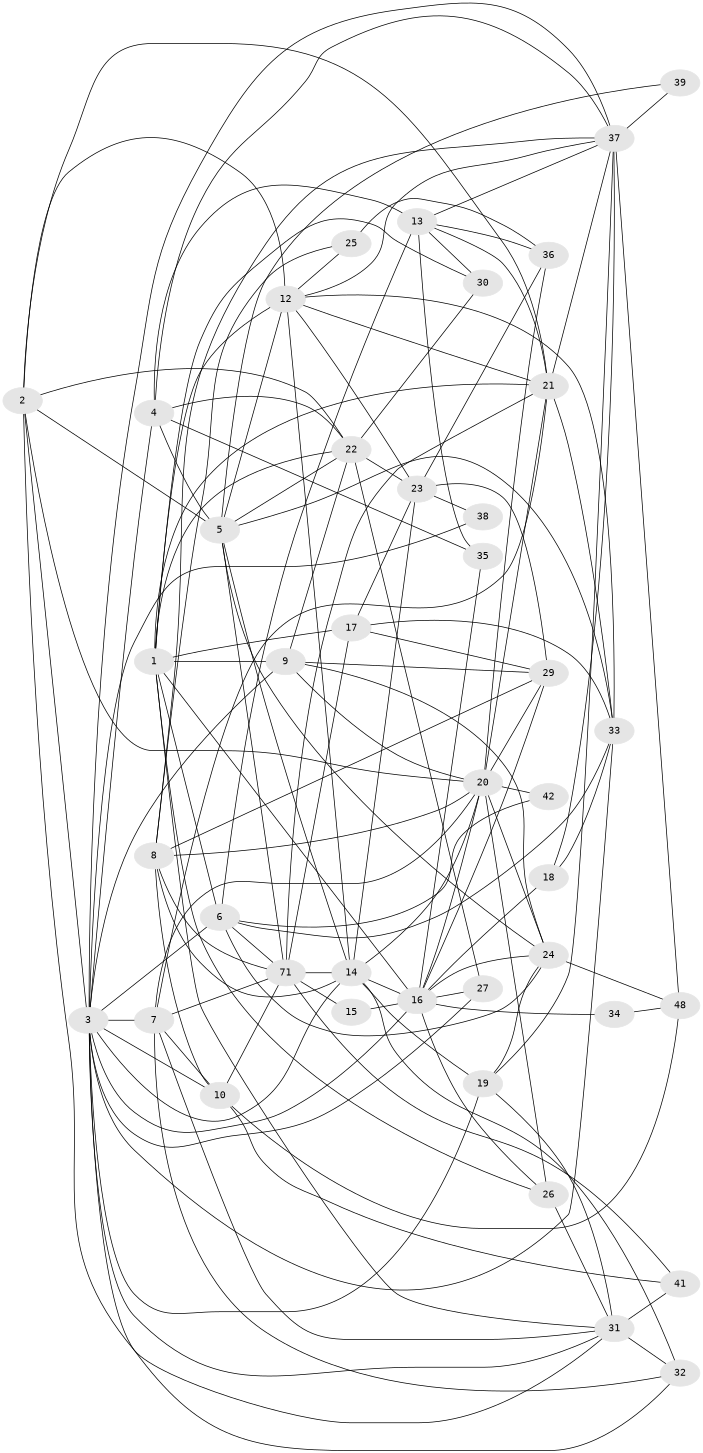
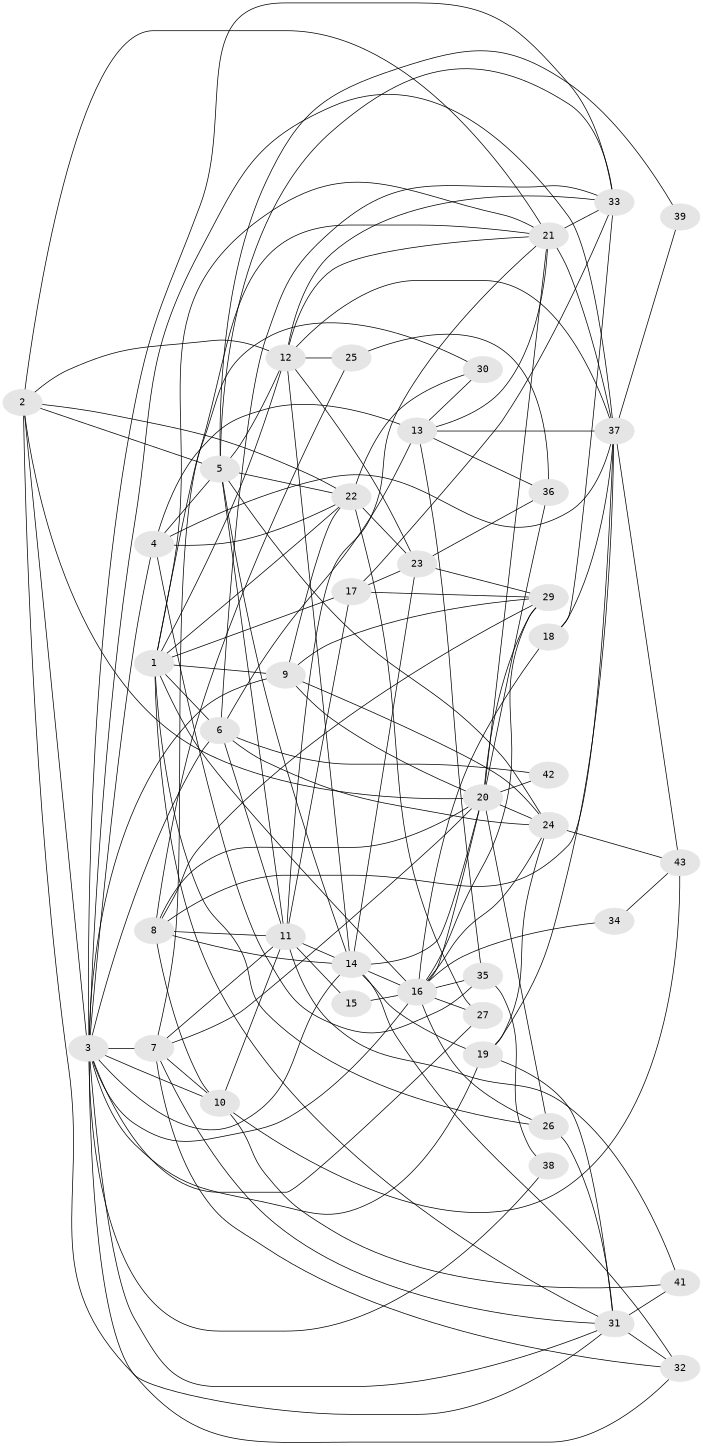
  graph {
    fontname="DejaVu Sans Mono"
    rankdir=LR
    node [color=gray90 fontname="DejaVu Sans Mono" style=filled]
    edge [fontname="DejaVu Sans Mono" weight=1.0]
    1
    6
    9
    12
    16
    17
    21
    22
    26
    30
    31
    13
    33
-   11 [label=71]
+   11
    24
    42
    20
    29
    14
    37
    25
    23
    35
    36
    27
    18
    34
    32
    41
    2
    3
    5
    4
    7
    10
    19
    38
    39
-   43 [label=48]
+   43
    15
    8
    1 -- 6 [weight=2.0]
    1 -- 9
    1 -- 12
    1 -- 16
    1 -- 17
    1 -- 21
    1 -- 22
    1 -- 26
    1 -- 30
    1 -- 31
    6 -- 13
    6 -- 33
    6 -- 11
    6 -- 24
    6 -- 42
    9 -- 22 [weight=3.0]
    9 -- 24
    9 -- 20
    9 -- 29
    12 -- 21
    12 -- 33
    12 -- 14
    12 -- 37
    12 -- 25
    12 -- 23 [weight=2.0]
    16 -- 26
    16 -- 24
    16 -- 20
    16 -- 29
    16 -- 35
    16 -- 27 [weight=2.0]
    16 -- 18
    16 -- 34
    17 -- 33
    17 -- 29
    17 -- 23
    21 -- 33
    21 -- 37
    22 -- 30
    22 -- 23
    22 -- 27
    26 -- 31
    31 -- 32
    31 -- 41
    13 -- 21
    13 -- 30
    13 -- 37
    13 -- 35 [weight=2.0]
    13 -- 36
    11 -- 17
    11 -- 21
    11 -- 14
    11 -- 41
    11 -- 15
    24 -- 43
    20 -- 21
    20 -- 26
    20 -- 24
    20 -- 42
    20 -- 29
    20 -- 36
    14 -- 16
    14 -- 20
    14 -- 23 [weight=2.0]
    14 -- 32
    14 -- 19
    37 -- 39
    37 -- 43
    25 -- 36
    23 -- 29 [weight=2.0]
    23 -- 36
-   23 -- 38
+   35 -- 38
    18 -- 33 [weight=2.0]
    18 -- 37
    34 -- 43
    2 -- 12
    2 -- 21 [weight=2.0]
    2 -- 22
    2 -- 31
    2 -- 20
    2 -- 3
    2 -- 5
    3 -- 6 [weight=2.0]
    3 -- 9
    3 -- 16
    3 -- 31
    3 -- 33
    3 -- 14
    3 -- 37 [weight=2.0]
    3 -- 27
    3 -- 32
    3 -- 4
    3 -- 7 [weight=2.0]
    3 -- 10
    3 -- 19
    3 -- 38
    5 -- 12
    5 -- 22
    5 -- 33
    5 -- 11
    5 -- 24
    5 -- 14
    5 -- 39
    4 -- 22
    4 -- 13
    4 -- 37
    4 -- 35
    4 -- 5
    7 -- 21
    7 -- 31
    7 -- 11
    7 -- 20
    7 -- 32
    7 -- 10
    10 -- 11
    10 -- 41
    10 -- 43
    19 -- 31
    19 -- 24
    19 -- 37
    15 -- 16
    8 -- 11 [weight=2.0]
    8 -- 20
    8 -- 29
    8 -- 14
    8 -- 37
    8 -- 25
    8 -- 10
  }
